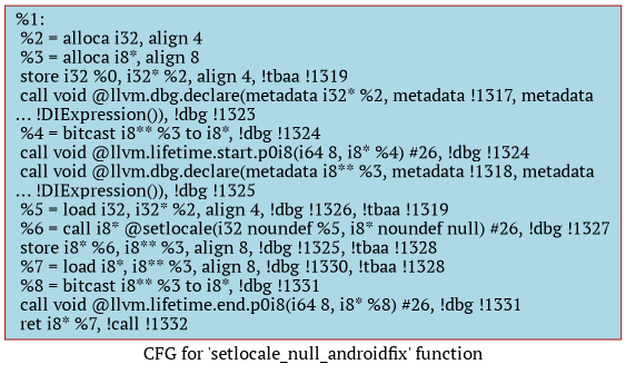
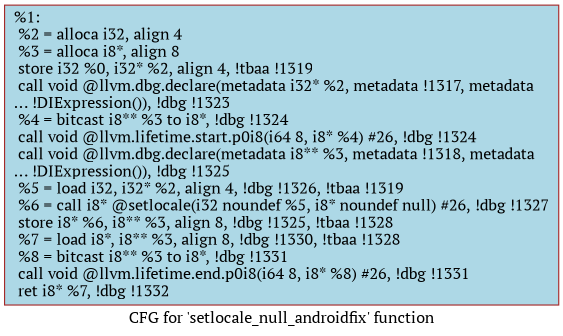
  digraph {
    label="CFG for 'setlocale_null_androidfix' function"
    fontname="PT Serif"
-   n1 [color=brown fillcolor=lightblue label="{%1:\l  %2 = alloca i32, align 4\l  %3 = alloca i8*, align 8\l  store i32 %0, i32* %2, align 4, !tbaa !1319\l  call void @llvm.dbg.declare(metadata i32* %2, metadata !1317, metadata\l... !DIExpression()), !dbg !1323\l  %4 = bitcast i8** %3 to i8*, !dbg !1324\l  call void @llvm.lifetime.start.p0i8(i64 8, i8* %4) #26, !dbg !1324\l  call void @llvm.dbg.declare(metadata i8** %3, metadata !1318, metadata\l... !DIExpression()), !dbg !1325\l  %5 = load i32, i32* %2, align 4, !dbg !1326, !tbaa !1319\l  %6 = call i8* @setlocale(i32 noundef %5, i8* noundef null) #26, !dbg !1327\l  store i8* %6, i8** %3, align 8, !dbg !1325, !tbaa !1328\l  %7 = load i8*, i8** %3, align 8, !dbg !1330, !tbaa !1328\l  %8 = bitcast i8** %3 to i8*, !dbg !1331\l  call void @llvm.lifetime.end.p0i8(i64 8, i8* %8) #26, !dbg !1331\l  ret i8* %7, !call !1332\l}" shape=record style=filled fontname="PT Serif"]
+   n1 [color=brown fillcolor=lightblue label="{%1:\l  %2 = alloca i32, align 4\l  %3 = alloca i8*, align 8\l  store i32 %0, i32* %2, align 4, !tbaa !1319\l  call void @llvm.dbg.declare(metadata i32* %2, metadata !1317, metadata\l... !DIExpression()), !dbg !1323\l  %4 = bitcast i8** %3 to i8*, !dbg !1324\l  call void @llvm.lifetime.start.p0i8(i64 8, i8* %4) #26, !dbg !1324\l  call void @llvm.dbg.declare(metadata i8** %3, metadata !1318, metadata\l... !DIExpression()), !dbg !1325\l  %5 = load i32, i32* %2, align 4, !dbg !1326, !tbaa !1319\l  %6 = call i8* @setlocale(i32 noundef %5, i8* noundef null) #26, !dbg !1327\l  store i8* %6, i8** %3, align 8, !dbg !1325, !tbaa !1328\l  %7 = load i8*, i8** %3, align 8, !dbg !1330, !tbaa !1328\l  %8 = bitcast i8** %3 to i8*, !dbg !1331\l  call void @llvm.lifetime.end.p0i8(i64 8, i8* %8) #26, !dbg !1331\l  ret i8* %7, !dbg !1332\l}" shape=record style=filled fontname="PT Serif"]
  }
